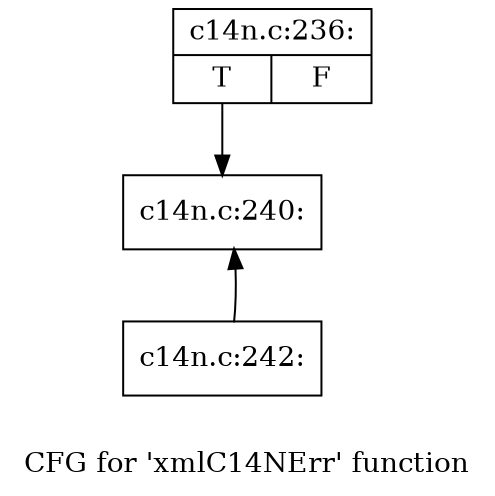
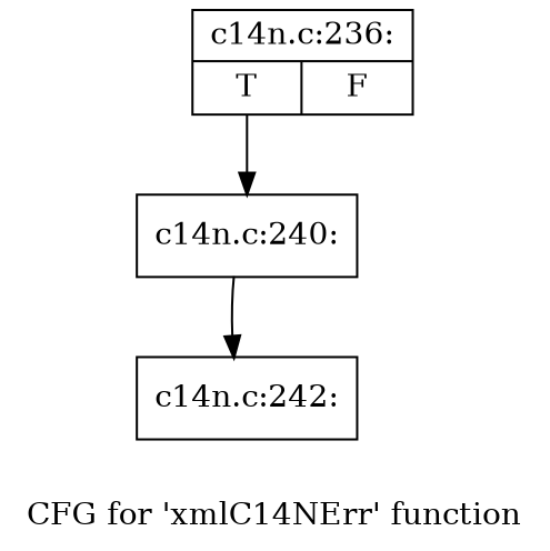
  digraph {
    label="CFG for 'xmlC14NErr' function"
    node [shape=record]
    n1 [label="{c14n.c:236:|{<s0>T|<s1>F}}"]
    n2 [label="{c14n.c:240:}"]
    n3 [label="{c14n.c:242:}"]
    n1 -> n2 [tailport=s0]
-   n3 -> n2
+   n2 -> n3
  }
